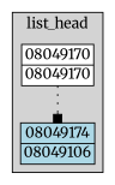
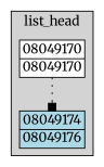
  digraph {
    fontname=Merriweather
    node [margin=0 shape=none style="filled,solid" fontname=Merriweather]
    n1 [fillcolor=white label=<<TABLE BORDER="1" CELLBORDER="0" CELLSPACING="0"><TR><TD>08049170</TD></TR><HR/><TR><TD>08049170</TD></TR></TABLE>>]
-   n2 [fillcolor=lightblue label=<<TABLE BORDER="1" CELLBORDER="0" CELLSPACING="0"><TR><TD>08049174</TD></TR><HR/><TR><TD>08049106</TD></TR></TABLE>>]
+   n2 [fillcolor=lightblue label=<<TABLE BORDER="1" CELLBORDER="0" CELLSPACING="0"><TR><TD>08049174</TD></TR><HR/><TR><TD>08049176</TD></TR></TABLE>>]
    subgraph cluster_1 {
      color=black
      fillcolor=lightgrey
      label=list_head
      style="filled,solid"
      n1
      n2
    }
    n1 -> n2 [style=dotted arrowhead=box fontname=Merriweather]
  }
